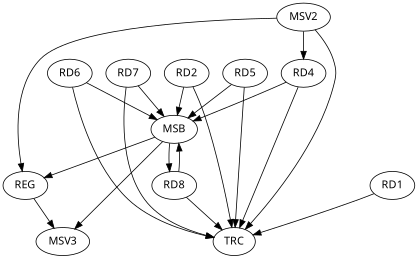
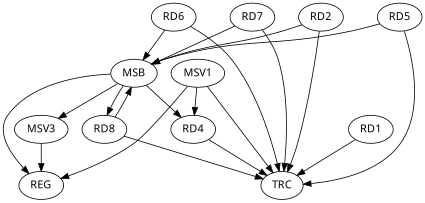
  strict digraph {
    fontname="Noto Sans"
    node [fontname="Noto Sans"]
    edge [fontname="Noto Sans"]
    n1 [label=RD1]
    n2 [label=TRC]
    n3 [label=REG]
    n4 [label=RD2]
    n5 [label=MSB]
    n6 [label=RD8]
    n7 [label=MSV3]
    n8 [label=RD4]
    n9 [label=RD5]
    n10 [label=RD6]
    n11 [label=RD7]
-   n12 [label=MSV2]
+   n12 [label=MSV1]
    n1 -> n2
    n4 -> n2
    n4 -> n5
    n5 -> n3
    n5 -> n6
    n5 -> n7
    n6 -> n2
    n6 -> n5
-   n3 -> n7
+   n7 -> n3
    n8 -> n2
-   n8 -> n5
+   n5 -> n8
    n9 -> n2
    n9 -> n5
    n10 -> n2
    n10 -> n5
    n11 -> n2
    n11 -> n5
    n12 -> n2
    n12 -> n3
    n12 -> n8
  }
